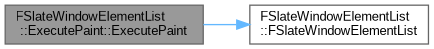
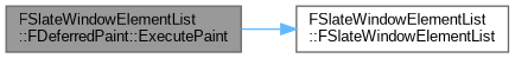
  digraph {
    rankdir=LR
    fontname="Liberation Sans"
    node [fontname="Liberation Sans" fontsize=10 shape=box style=filled]
-   n1 [color=gray40 fillcolor=grey60 fontcolor=black height=0.2 label="FSlateWindowElementList\l::ExecutePaint::ExecutePaint" width=0.4]
+   n1 [color=gray40 fillcolor=grey60 fontcolor=black height=0.2 label="FSlateWindowElementList\l::FDeferredPaint::ExecutePaint" width=0.4]
    n2 [color=grey40 fillcolor=white height=0.2 label="FSlateWindowElementList\l::FSlateWindowElementList" width=0.4]
    n1 -> n2 [color=steelblue1 fontname="Liberation Sans" fontsize=10 labelfontname=Helvetica labelfontsize=10 style=solid]
  }
